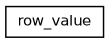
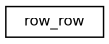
  digraph {
    rankdir=LR
-   n1 [color=black fillcolor=white fontname=Helvetica fontsize=10 height=0.2 label=row_value shape=record style=filled width=0.4]
+   n1 [color=black fillcolor=white fontname=Helvetica fontsize=10 height=0.2 label=row_row shape=record style=filled width=0.4]
  }
